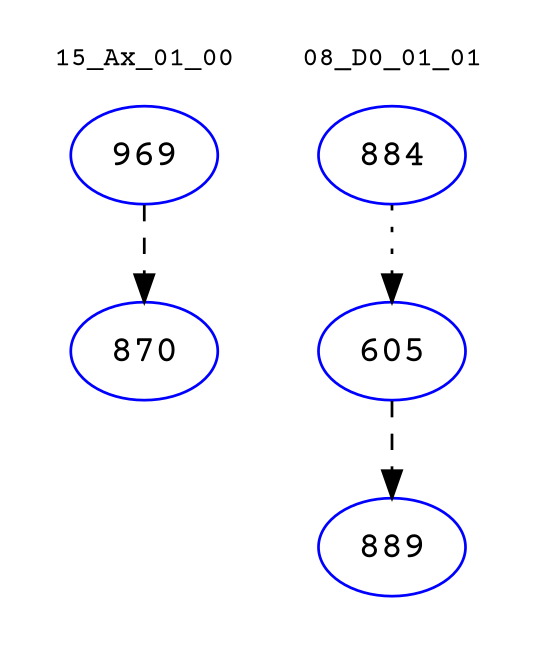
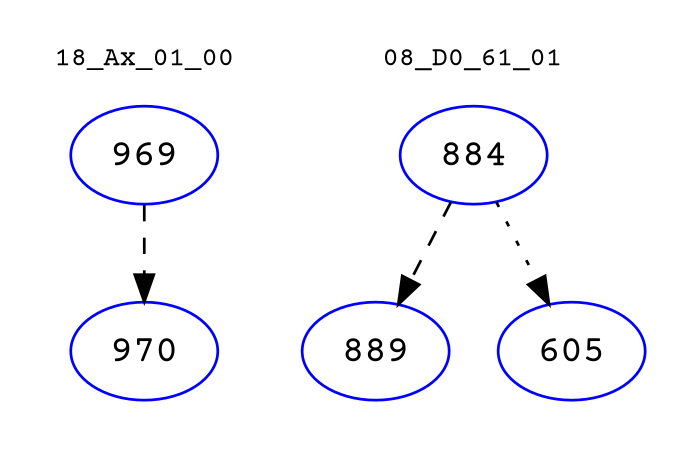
  digraph {
    fontname="Courier Prime"
    node [color=blue fontname="Courier Prime"]
    edge [color=black fontname="Courier Prime" style=dashed]
    n1 [label=969]
-   n2 [label=870]
+   n2 [label=970]
    n3 [label=884]
    n4 [label=889]
    n5 [label=605]
    subgraph cluster_1 {
      color=white
      fontsize=10
-     label="15_Ax_01_00"
+     label="18_Ax_01_00"
      n1
      n2
    }
    subgraph cluster_2 {
      color=white
      fontsize=10
-     label="08_D0_01_01"
+     label="08_D0_61_01"
      n3
      n4
      n5
    }
    n1 -> n2
-   n5 -> n4
+   n3 -> n4
    n3 -> n5 [style=dotted]
  }
